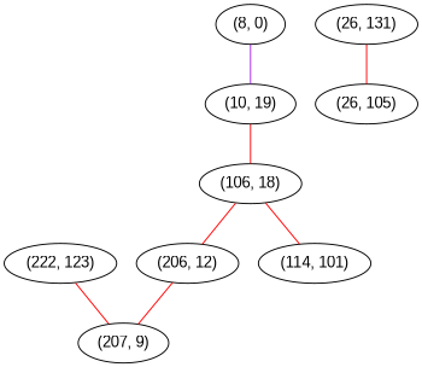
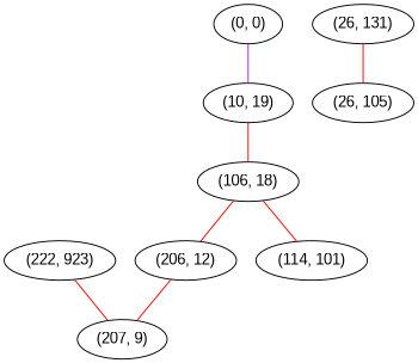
  graph {
    fontname="Liberation Sans"
    node [fontname="Liberation Sans"]
    edge [color=red fontname="Liberation Sans" weight=1]
-   "(222, 123)"
+   "(222, 123)" [label="(222, 923)"]
    "(207, 9)"
    "(206, 12)"
-   "(0, 0)" [label="(8, 0)"]
+   "(0, 0)"
    "(10, 19)"
    "(106, 18)"
    n7 [label="(26, 131)"]
    "(26, 105)"
    "(114, 101)"
    "(222, 123)" -- "(207, 9)"
    "(206, 12)" -- "(207, 9)"
    "(0, 0)" -- "(10, 19)" [color=purple weight=4]
    "(10, 19)" -- "(106, 18)"
    "(106, 18)" -- "(206, 12)"
    "(106, 18)" -- "(114, 101)"
    n7 -- "(26, 105)"
  }
